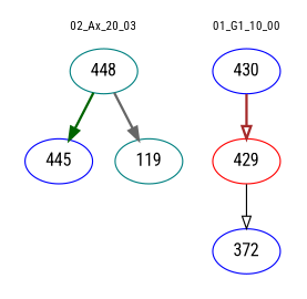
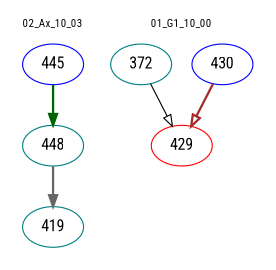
  digraph {
    fontname="Roboto Condensed"
    node [color=blue fontname="Roboto Condensed"]
    edge [arrowhead=normal fontname="Roboto Condensed" style=bold]
    n1 [label=445]
    n2 [color=teal label=448]
-   n3 [color=teal label=119]
+   n3 [color=teal label=419]
    n4 [label=430]
    n5 [color=red label=429]
-   n6 [label=372]
+   n6 [color=teal label=372]
    subgraph cluster_1 {
      color=white
      fontsize=10
-     label="02_Ax_20_03"
+     label="02_Ax_10_03"
      n1
      n2
      n3
    }
    subgraph cluster_2 {
      color=white
      fontsize=10
      label="01_G1_10_00"
      n4
      n5
      n6
    }
-   n2 -> n1 [color=darkgreen]
+   n1 -> n2 [color=darkgreen]
    n2 -> n3 [color=gray40]
    n4 -> n5 [arrowhead=onormal color=brown]
-   n5 -> n6 [arrowhead=onormal color=black style=solid]
+   n6 -> n5 [arrowhead=onormal color=black style=solid]
  }
